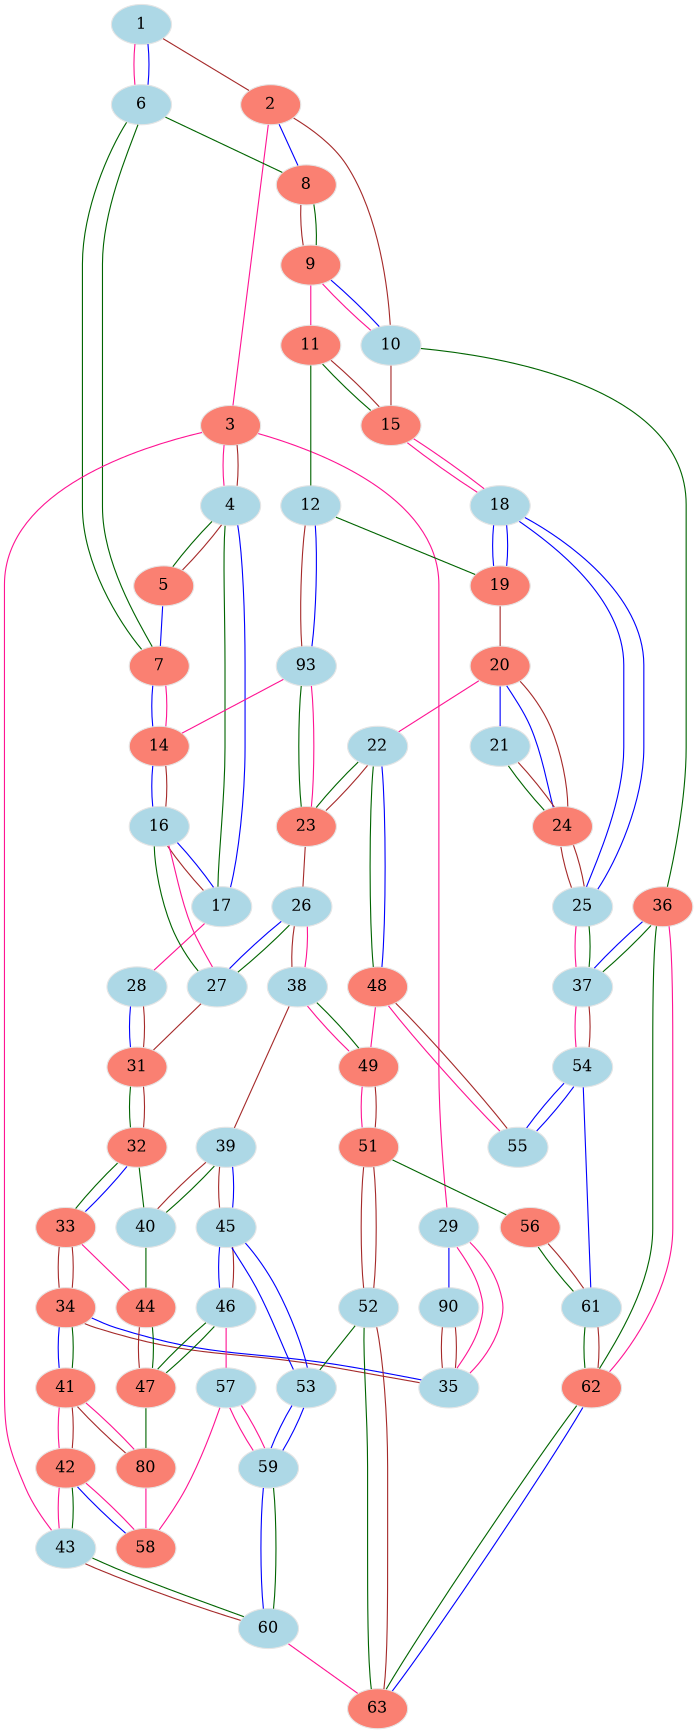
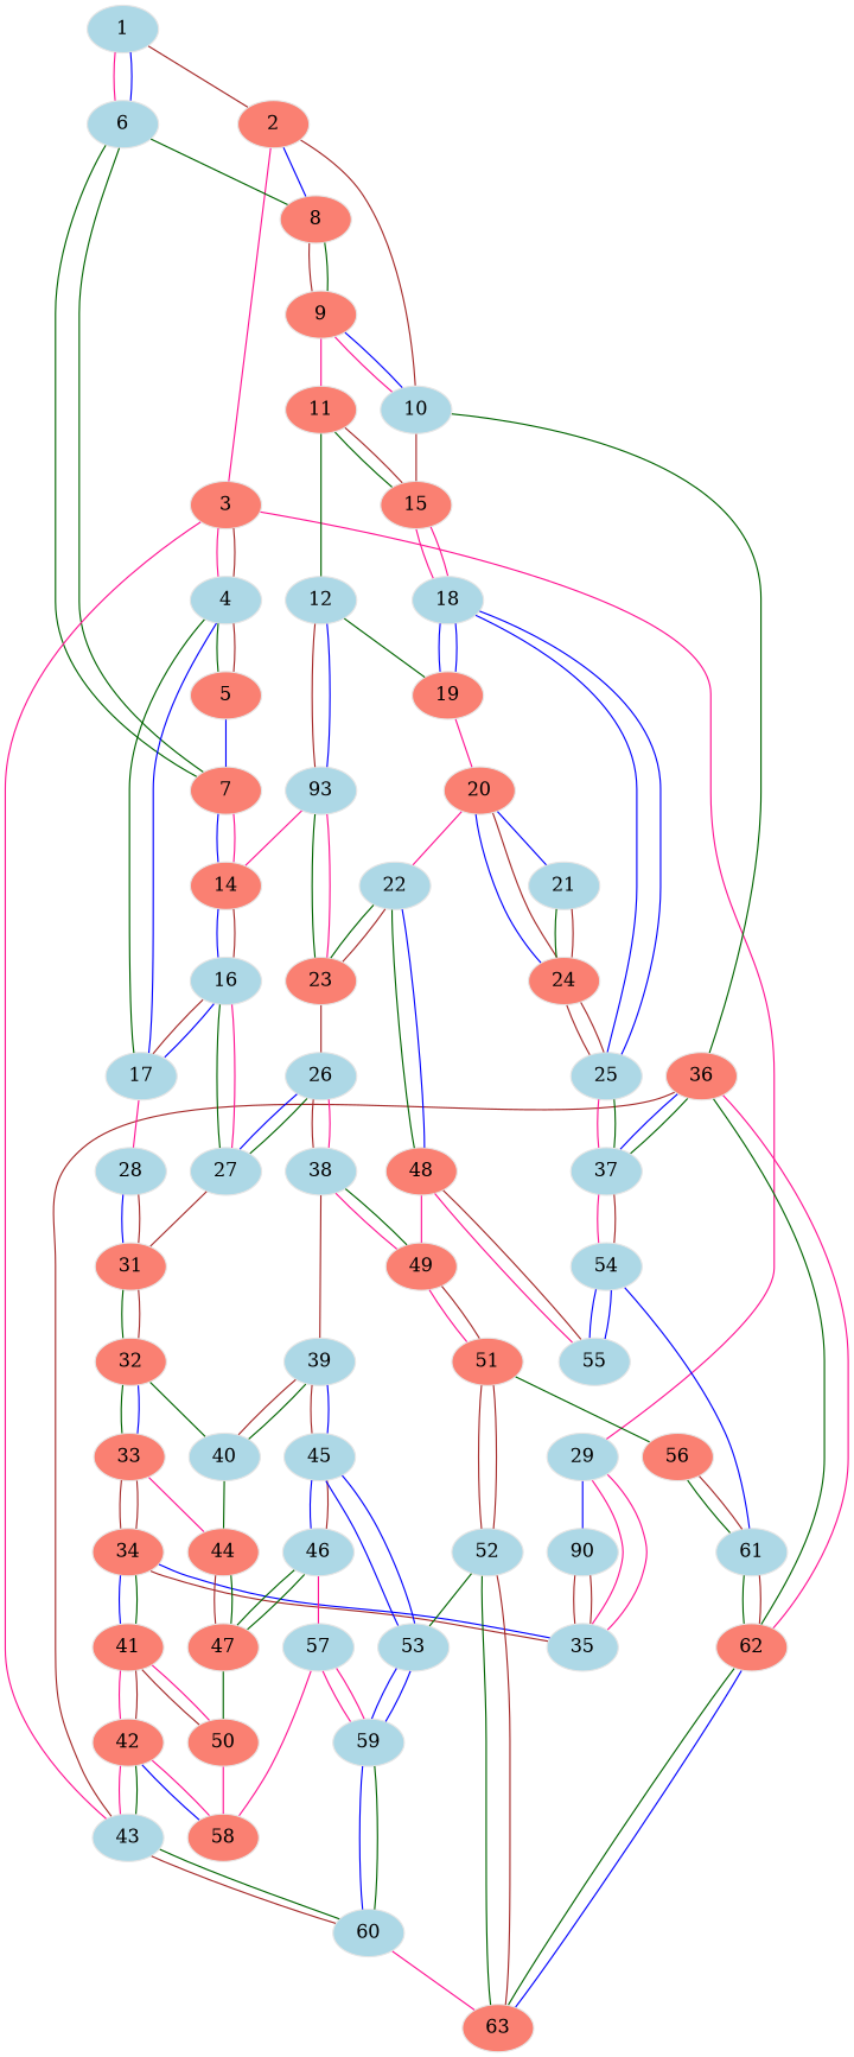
  graph {
    node [color=gray90 fillcolor=lightblue style=filled]
    edge [color=brown]
    2 [fillcolor=salmon]
    1
    6
    3 [fillcolor=salmon]
    8 [fillcolor=salmon]
    10
    7 [fillcolor=salmon]
    4
    29
    43
    9 [fillcolor=salmon]
    15 [fillcolor=salmon]
    36 [fillcolor=salmon]
    5 [fillcolor=salmon]
    17
    n16 [label=90]
    35
    60
    28
    14 [fillcolor=salmon]
    16
    11 [fillcolor=salmon]
    12
    18
    37
    62 [fillcolor=salmon]
    n27 [label=93]
    19 [fillcolor=salmon]
    23 [fillcolor=salmon]
    20 [fillcolor=salmon]
    26
    27
    25
    31 [fillcolor=salmon]
    21
    24 [fillcolor=salmon]
    22
    48 [fillcolor=salmon]
    49 [fillcolor=salmon]
    55
    38
    54
    39
    32 [fillcolor=salmon]
    33 [fillcolor=salmon]
    40
    34 [fillcolor=salmon]
    44 [fillcolor=salmon]
    41 [fillcolor=salmon]
    47 [fillcolor=salmon]
    42 [fillcolor=salmon]
-   50 [fillcolor=salmon label=80]
+   50 [fillcolor=salmon]
    63 [fillcolor=salmon]
    61
    45
    51 [fillcolor=salmon]
    46
    53
    58 [fillcolor=salmon]
    57
    59
    52
    56 [fillcolor=salmon]
    2 -- 3 [color=deeppink]
    2 -- 8 [color=blue]
    2 -- 10
    1 -- 2
    1 -- 6 [color=deeppink]
    1 -- 6 [color=blue]
    6 -- 8 [color=darkgreen]
    6 -- 7 [color=darkgreen]
    6 -- 7 [color=darkgreen]
    3 -- 4 [color=deeppink]
    3 -- 4
    3 -- 29 [color=deeppink]
    3 -- 43 [color=deeppink]
    8 -- 9
    8 -- 9 [color=darkgreen]
    10 -- 15
    10 -- 36 [color=darkgreen]
    7 -- 14 [color=blue]
    7 -- 14 [color=deeppink]
    4 -- 5 [color=darkgreen]
    4 -- 5
    4 -- 17 [color=darkgreen]
    4 -- 17 [color=blue]
    29 -- n16 [color=blue]
    29 -- 35 [color=deeppink]
    29 -- 35 [color=deeppink]
    43 -- 60
    43 -- 60 [color=darkgreen]
    9 -- 10 [color=deeppink]
    9 -- 10 [color=blue]
    9 -- 11 [color=deeppink]
    15 -- 18 [color=deeppink]
    15 -- 18 [color=deeppink]
+   36 -- 43
    36 -- 37 [color=blue]
    36 -- 37 [color=darkgreen]
    36 -- 62 [color=darkgreen]
    36 -- 62 [color=deeppink]
    5 -- 7 [color=blue]
    17 -- 28 [color=deeppink]
    n16 -- 35
    n16 -- 35
    60 -- 63 [color=deeppink]
    28 -- 31 [color=blue]
    28 -- 31
    14 -- 16 [color=blue]
    14 -- 16
    16 -- 17
    16 -- 17 [color=blue]
    16 -- 27 [color=darkgreen]
    16 -- 27 [color=deeppink]
    11 -- 15 [color=darkgreen]
    11 -- 15
    11 -- 12 [color=darkgreen]
    12 -- n27
    12 -- n27 [color=blue]
    12 -- 19 [color=darkgreen]
    18 -- 19 [color=blue]
    18 -- 19 [color=blue]
    18 -- 25 [color=blue]
    18 -- 25 [color=blue]
    37 -- 54 [color=deeppink]
    37 -- 54
    62 -- 63 [color=darkgreen]
    62 -- 63 [color=blue]
    n27 -- 14 [color=deeppink]
    n27 -- 23 [color=darkgreen]
    n27 -- 23 [color=deeppink]
-   19 -- 20
+   19 -- 20 [color=deeppink]
    23 -- 26
    20 -- 21 [color=blue]
    20 -- 24 [color=blue]
    20 -- 24
    20 -- 22 [color=deeppink]
    26 -- 27 [color=blue]
    26 -- 27 [color=darkgreen]
    26 -- 38
    26 -- 38 [color=deeppink]
    27 -- 31
    25 -- 37 [color=deeppink]
    25 -- 37 [color=darkgreen]
    31 -- 32 [color=darkgreen]
    31 -- 32
    21 -- 24 [color=darkgreen]
    21 -- 24
    24 -- 25
    24 -- 25
    22 -- 23 [color=darkgreen]
    22 -- 23
    22 -- 48 [color=darkgreen]
    22 -- 48 [color=blue]
    48 -- 49 [color=deeppink]
    48 -- 55 [color=deeppink]
    48 -- 55
    49 -- 51 [color=deeppink]
    49 -- 51
    38 -- 49 [color=deeppink]
    38 -- 49 [color=darkgreen]
    38 -- 39
    54 -- 55 [color=blue]
    54 -- 55 [color=blue]
    54 -- 61 [color=blue]
    39 -- 40
    39 -- 40 [color=darkgreen]
    39 -- 45
    39 -- 45 [color=blue]
    32 -- 33 [color=darkgreen]
    32 -- 33 [color=blue]
    32 -- 40 [color=darkgreen]
    33 -- 34
    33 -- 34
    33 -- 44 [color=deeppink]
    40 -- 44 [color=darkgreen]
    34 -- 35
    34 -- 35 [color=blue]
    34 -- 41 [color=blue]
    34 -- 41 [color=darkgreen]
    44 -- 47
    44 -- 47 [color=darkgreen]
    41 -- 42 [color=deeppink]
    41 -- 42
    41 -- 50
    41 -- 50 [color=deeppink]
    47 -- 50 [color=darkgreen]
    42 -- 43 [color=deeppink]
    42 -- 43 [color=darkgreen]
    42 -- 58 [color=blue]
    42 -- 58 [color=deeppink]
    50 -- 58 [color=deeppink]
    61 -- 62 [color=darkgreen]
    61 -- 62
    45 -- 46 [color=blue]
    45 -- 46
    45 -- 53 [color=blue]
    45 -- 53 [color=blue]
    51 -- 52
    51 -- 52
    51 -- 56 [color=darkgreen]
    46 -- 47 [color=darkgreen]
    46 -- 47 [color=darkgreen]
    46 -- 57 [color=deeppink]
    53 -- 59 [color=blue]
    53 -- 59 [color=blue]
    57 -- 58 [color=deeppink]
    57 -- 59 [color=deeppink]
    57 -- 59 [color=deeppink]
    59 -- 60 [color=blue]
    59 -- 60 [color=darkgreen]
    52 -- 63 [color=darkgreen]
    52 -- 63
    52 -- 53 [color=darkgreen]
    56 -- 61 [color=darkgreen]
    56 -- 61
  }
